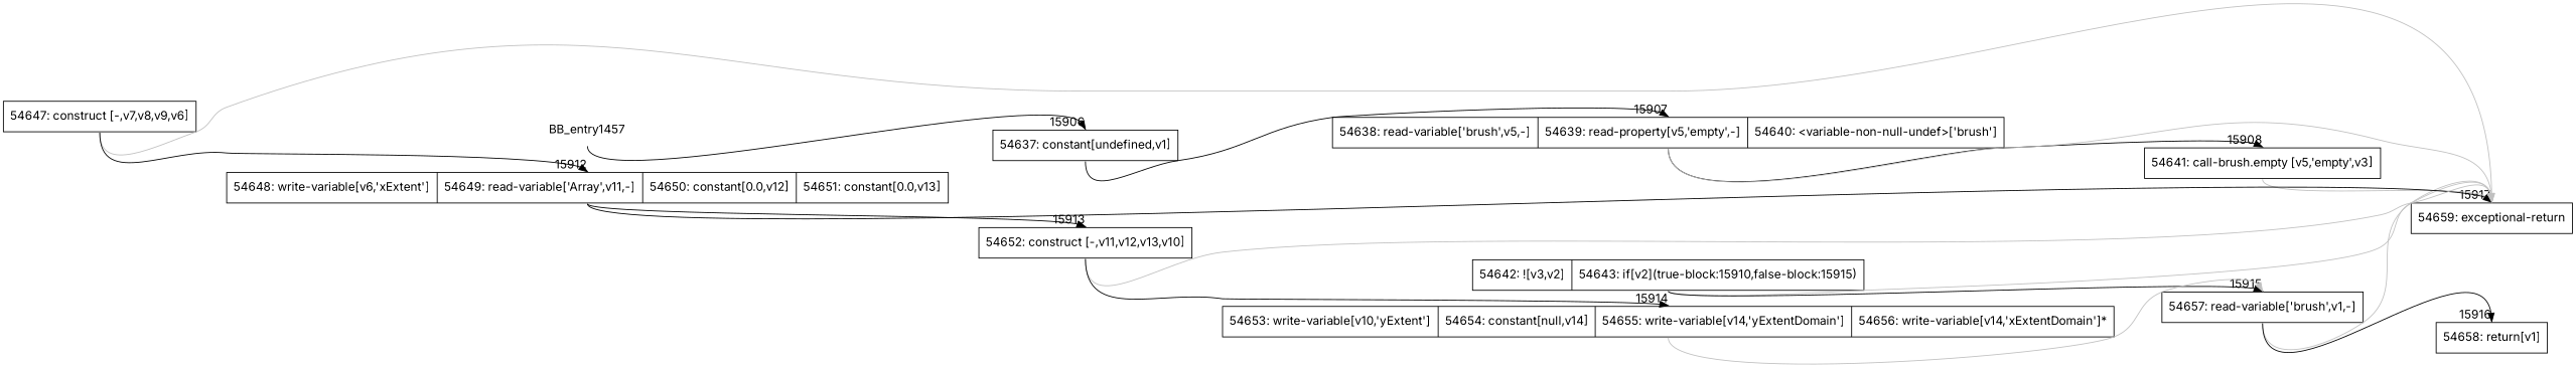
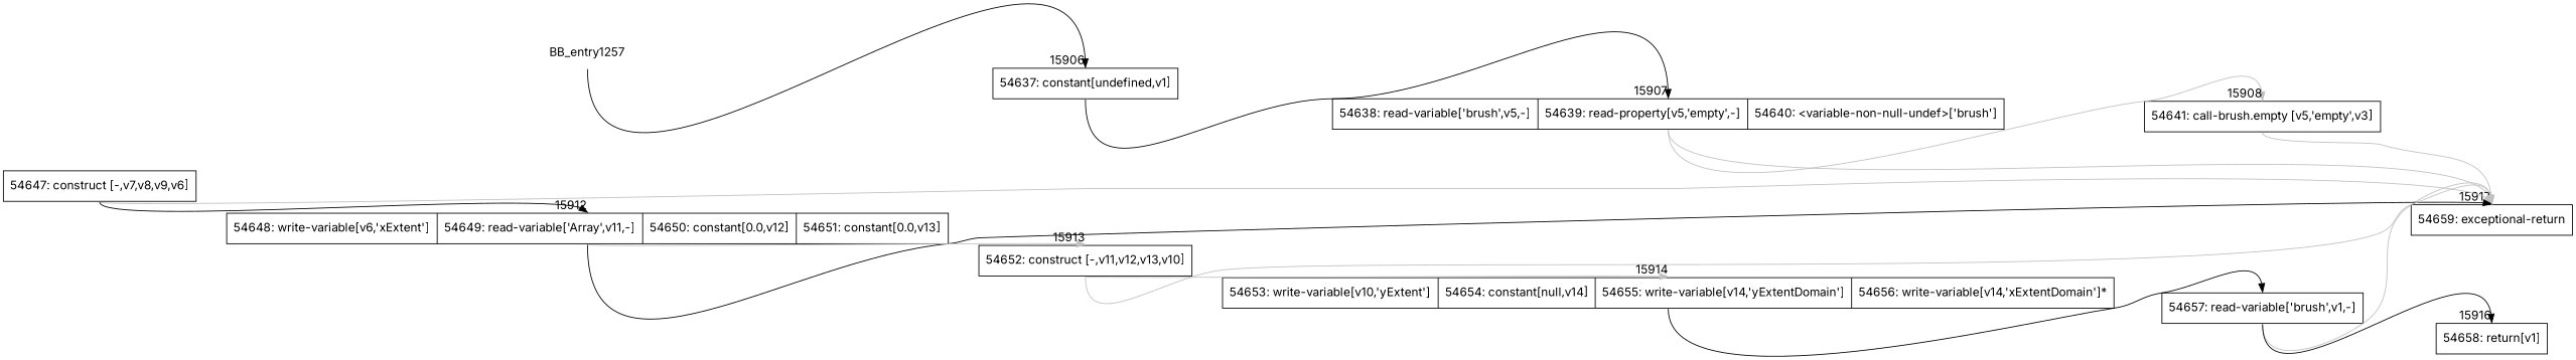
  digraph {
    fontname=Inter
    rankdir=LR
    node [fontname=Inter shape=record]
    edge [fontname=Inter headport=n tailport=s]
-   BB_entry1457 [shape=none]
+   BB_entry1457 [shape=none label=BB_entry1257]
    n2 [label="{54637: constant[undefined,v1]}"]
    n3 [label="{54638: read-variable['brush',v5,-]|54639: read-property[v5,'empty',-]|54640: \<variable-non-null-undef\>['brush']}"]
    n4 [label="{54641: call-brush.empty [v5,'empty',v3]}"]
    n5 [label="{54659: exceptional-return}"]
-   n6 [label="{54642: ![v3,v2]|54643: if[v2](true-block:15910,false-block:15915)}"]
    n7 [label="{54657: read-variable['brush',v1,-]}"]
    n8 [label="{54658: return[v1]}"]
    n9 [label="{54647: construct [-,v7,v8,v9,v6]}"]
    n10 [label="{54648: write-variable[v6,'xExtent']|54649: read-variable['Array',v11,-]|54650: constant[0.0,v12]|54651: constant[0.0,v13]}"]
    n11 [label="{54652: construct [-,v11,v12,v13,v10]}"]
    n12 [label="{54653: write-variable[v10,'yExtent']|54654: constant[null,v14]|54655: write-variable[v14,'yExtentDomain']|54656: write-variable[v14,'xExtentDomain']*}"]
    BB_entry1457 -> n2 [headlabel="    15906"]
    n2 -> n3 [headlabel="      15907"]
-   n3 -> n4 [headlabel="      15908"]
+   n3 -> n4 [headlabel="      15908" color=gray]
    n3 -> n5 [color=gray headlabel="      15917"]
    n4 -> n5 [color=gray]
-   n6 -> n5 [color=gray]
-   n6 -> n7 [headlabel="      15915"]
    n7 -> n5 [color=gray]
    n7 -> n8 [headlabel="      15916"]
    n9 -> n5 [color=gray]
    n9 -> n10 [headlabel="      15912"]
    n10 -> n5 [color=black]
-   n10 -> n11 [headlabel="      15913"]
+   n10 -> n11 [headlabel="      15913" color=gray]
    n11 -> n5 [color=gray]
-   n11 -> n12 [headlabel="      15914"]
-   n12 -> n7 [color=gray]
+   n11 -> n12 [headlabel="      15914" color=gray]
+   n12 -> n7
  }
